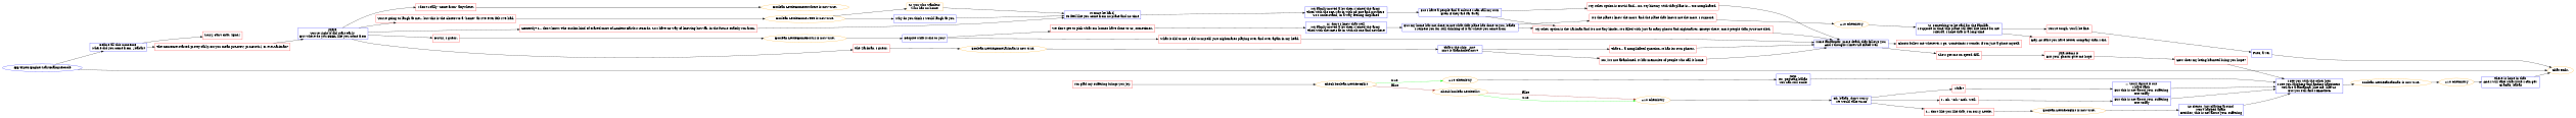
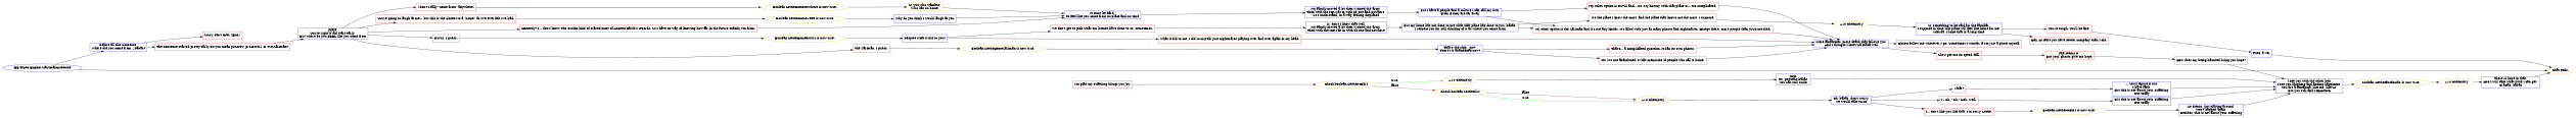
  digraph {
    rankdir=LR
    node [color=red shape=box]
    n1 [color=blue label="/EE/Types/Engine/StartDialogueNode" shape=""]
    n2 [color=blue label="Before all this nonsense \nWhere did you come from, ¿babas?"]
    "Chat ends." [color=orange shape=""]
    n4 [label="The nonsense started pretty early. Do you mean pre-Now, pre-Duviri, or Pre-Zariman?"]
    n5 [label="Sorry, can't chat. [End.]"]
    n6 [color=blue label="Jajaja \nYou're right it did start early \nBut where do you FEEL like you come from"]
    n7 [label="Duviri, I guess."]
    n8 [label="The Zariman, I guess."]
    n9 [label="You're going to laugh at me... but this is the closest to a \"home\" as I've ever felt I've had."]
    n10 [label="I don't really \"come from\" anywhere."]
    n11 [label="Honestly? I... don't know. The Orokin kind of erased most of Ancient Earth's records. So I have no way of knowing how far in the future exactly I'm from."]
    n12 [color=orange label="Boolean LettieHomeDuviri is now true." shape=""]
    n13 [color=orange label="Boolean LettieHomeZariman is now true." shape=""]
    n14 [color=orange label="Boolean LettieHome1999 is now true." shape=""]
    n15 [color=orange label="Boolean LettieHomeNowhere is now true." shape=""]
    n16 [color=blue label="It must be hard \nTo feel like you come from no place and no time"]
    n17 [color=blue label="Despite what it did to you?"]
-   n18 [color=blue label="That's the ship, ¿no? \nIsn't it abandoned now?"]
+   n18 [color=blue label="That's the ship, ¿no? \nThere't it abandoned now?"]
    n19 [color=blue label="Why do you think I would laugh at you"]
    n20 [color=orange label="Sí, you who wanders \nWho has no home"]
    n21 [color=blue label="My family moved a lot then I joined the army \nThen with the ICR I fit in with no one and nowhere \nSo I understand, in a way, feeling displaced"]
    n22 [label="We don't get to pick what our homes have done to us, sometimes."]
    n23 [label="What it did to me, I did to myself. Just nightmares playing over and over again in my head."]
    n24 [label="That's... a complicated question. It has its own ghosts."]
    n25 [label="No, it's not abandoned. It has memories of people who call it home."]
    n26 [color=blue label="But I have a people and a culture I can call my own \nEven if they are far away"]
    n27 [color=blue label="Sí, don't I know that well \nMy family moved a lot then I joined the army \nThen with the ICR I fit in with no one and nowhere"]
    n28 [color=blue label="More fantasmas, more death that follows you \nAnd I thought I knew La Flaca well"]
    n29 [label="My other option is Duviri and... no. My history with that place is... too complicated."]
    n30 [label="My other option is the Zariman and it's not any kinder. It's filled with just as many ghosts and nightmares. Except there, more people than JUST me died."]
    n31 [color=blue label="But my home has not done to me what that place has done to you, babas \nI respect you for still thinking of it as where you come from"]
    n32 [label="She's got me on speed dial."]
    n33 [label="Ghosts follow me wherever I go. Sometimes I wonder if I'm just a ghost myself."]
    n34 [label="It's the place I know the most, and the place that knows me the most, I suppose."]
    n35 [label="Jaja seems it \nBut your ghosts give me hope"]
    n36 [color=orange label="+10 Chemistry" shape=""]
    n37 [label="How does my being haunted bring you hope?"]
    n38 [color=blue label="Sí, something to be said for the familiar \nI suppose in time this place will feel like home for me \nMierda, I hope that is a long time"]
    n39 [color=blue label="I see you with the other hex \nI see you laughing and finding happiness \nYou are a fantasma, like me, like us \nBut you still find MEANING"]
    n40 [label="I'm glad my suffering brings you joy."]
    n41 [color=orange label="Check boolean LettieNoFlirt" shape=""]
    n42 [label="You're tough. You'll be fine."]
    n43 [label="Hey. At least you have better company than I did."]
    n44 [color=orange label="Boolean LettieFantasma3 is now true." shape=""]
    n45 [color=orange label="+10 Chemistry" shape=""]
    n46 [color=orange label="Check boolean LettieFlirt" shape=""]
    n47 [color=blue label="Pues, a ver"]
    n48 [color=orange label="+10 Chemistry" shape=""]
    n49 [color=blue label="JAJA \nNo, pequeño babas \nYou can still smile"]
    n50 [color=orange label="+10 Chemistry" shape=""]
    n51 [color=blue label="There is hope in that \nAnd I will take what little I can get \nGracias, babas"]
    n52 [color=blue label="Oh, babas, don't worry \nWe would take turns"]
    n53 [label="What?"]
    n54 [label="I - Oh. *Oh.* Heh. Well."]
    n55 [label="I... don't like you like that, I'm sorry, Lettie."]
    n56 [color=blue label="... You'll figure it out \nI have faith \nBut this is not about your suffering \nNot today"]
    n57 [color=blue label="But this is not about your suffering \nNot today"]
    n58 [color=orange label="Boolean LettieNoFlirt is now true." shape=""]
    n59 [color=blue label="Lo siento, just playing around \nWon't happen again \nBesides, this is not about your suffering"]
    n1 -> n2
    n1 -> "Chat ends."
    n2 -> n4
    n2 -> n5
    n4 -> n6
    n6 -> n7
    n6 -> n8
    n6 -> n9
    n6 -> n10
    n6 -> n11
    n7 -> n12
    n8 -> n13
    n9 -> n14
    n10 -> n15
    n11 -> n16
    n12 -> n17
    n13 -> n18
    n14 -> n19
-   n14 -> n20
+   n15 -> n20
    n16 -> n21
    n17 -> n22
    n17 -> n23
    n18 -> n24
    n18 -> n25
    n19 -> n16
    n20 -> n16
    n21 -> n26
    n22 -> n27
    n23 -> n28
    n24 -> n28
    n25 -> n28
    n26 -> n29
    n26 -> n30
    n27 -> n31
    n28 -> n32
    n28 -> n33
    n29 -> n28
    n30 -> n28
    n31 -> n30
    n31 -> n34
    n32 -> n35
    n34 -> n36
    n35 -> n37
    n36 -> n38
    n37 -> n39
    n38 -> n42
    n38 -> n43
    n39 -> n44
    n40 -> n41
    n41 -> n45 [color=green label=true]
    n41 -> n46 [color=brown label=false]
    n42 -> n47
    n44 -> n48
    n45 -> n49
    n46 -> n50 [color=green label=true]
    n46 -> n50 [color=brown label=false]
    n47 -> "Chat ends."
    n48 -> n51
    n49 -> n39
    n50 -> n52
    n51 -> "Chat ends."
    n52 -> n53
    n52 -> n54
    n52 -> n55
    n53 -> n56
    n54 -> n57
    n55 -> n58
    n56 -> n39
    n57 -> n39
    n58 -> n59
    n59 -> n39
  }
